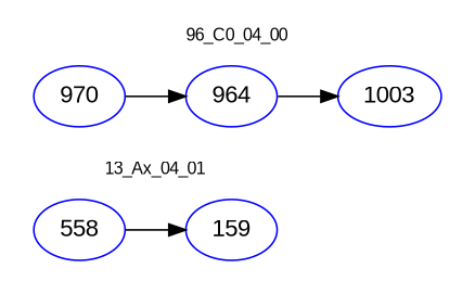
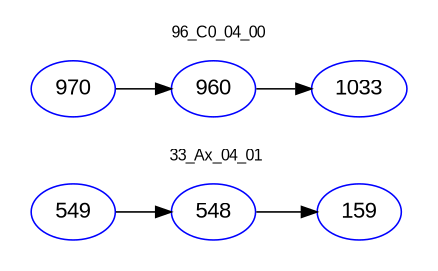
  digraph {
    fontname="Liberation Sans"
    rankdir=LR
    node [color=blue fontname="Liberation Sans"]
    edge [color=black fontname="Liberation Sans"]
-   n2 [label=558]
+   n1 [label=549]
+   n2 [label=548]
    n3 [label=159]
    n4 [label=970]
-   n5 [label=964]
-   n6 [label=1003]
+   n5 [label=960]
+   n6 [label=1033]
    subgraph cluster_1 {
      color=white
      fontsize=10
-     label="13_Ax_04_01"
+     label="33_Ax_04_01"
+     n1
      n2
      n3
    }
    subgraph cluster_2 {
      color=white
      fontsize=10
      label="96_C0_04_00"
      n4
      n5
      n6
    }
+   n1 -> n2
    n2 -> n3
    n4 -> n5
    n5 -> n6
  }
